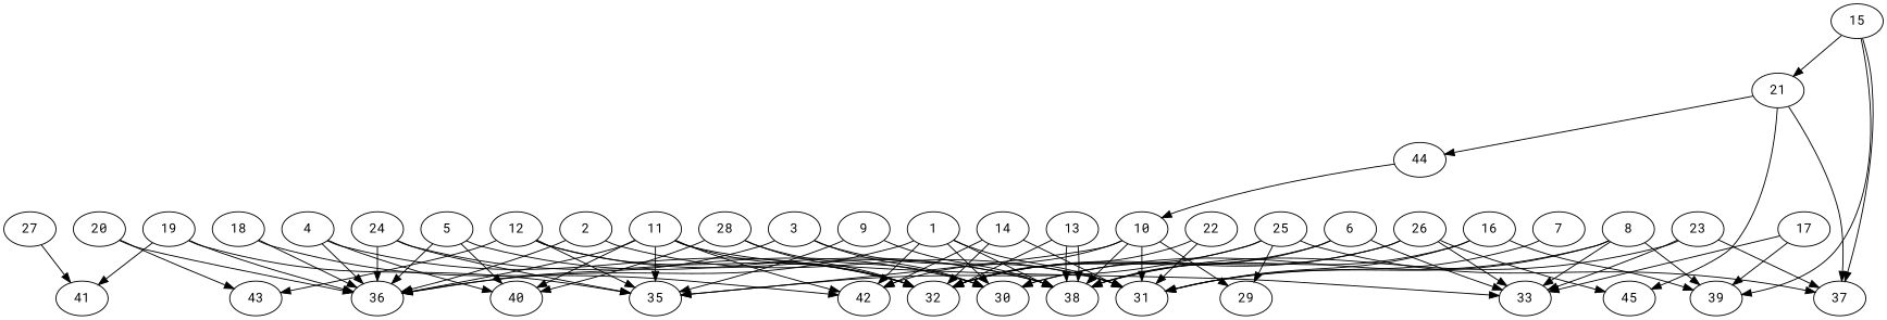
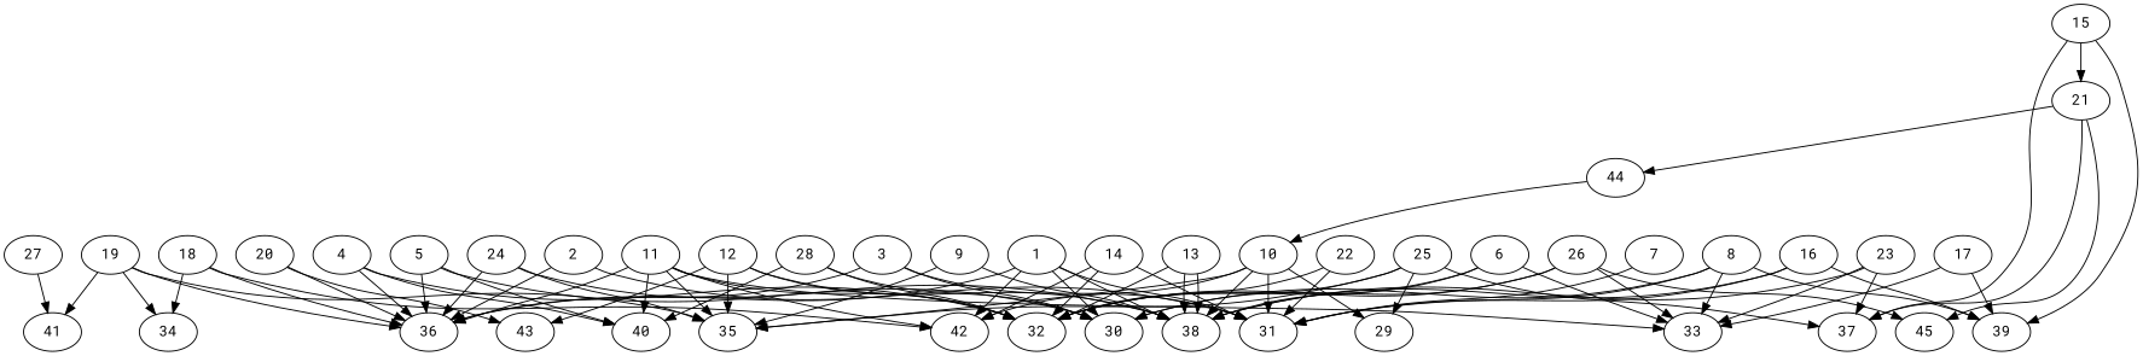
  digraph {
    fontname="Roboto Mono"
    node [alpha=0.04 fontname="Roboto Mono"]
    edge [fontname="Roboto Mono"]
    1 [alpha=0.18 expect_size=20227072]
    30 [alpha=0.14 expect_size=31003648]
    31 [alpha=0.15 expect_size=37302272]
    36 [alpha=0.09 expect_size=46407680]
    38 [expect_size=18755584]
    42 [alpha=0.14 expect_size=21189632]
    2 [alpha=0.01 expect_size=49274880]
    3 [alpha=0.18 expect_size=24702976]
    4 [alpha=0.02 expect_size=10162176]
    32 [alpha=0.07 expect_size=49991680]
    40 [alpha=0.16 expect_size=46166016]
    5 [expect_size=22934528]
    6 [alpha=0.10 expect_size=43027456]
    33 [alpha=0.11 expect_size=18732032]
    7 [alpha=0.16 expect_size=24243200]
    8 [expect_size=48544768]
    39 [alpha=0.18 expect_size=36225024]
    9 [alpha=0.17 expect_size=41058304]
    35 [alpha=0.09 expect_size=29227008]
    10 [alpha=0.02 expect_size=35670016]
    29 [expect_size=16110592]
    44 [alpha=0.01 expect_size=16645120]
    11 [alpha=0.07 expect_size=33245184]
    12 [alpha=0.12 expect_size=29599744]
    43 [alpha=0.14 expect_size=38631424]
    13 [alpha=0.03 expect_size=32112640]
    14 [alpha=0.02 expect_size=28524544]
    15 [alpha=0.00 expect_size=32951296]
    37 [alpha=0.15 expect_size=52312064]
    21 [alpha=0.05 expect_size=17110016]
    45 [alpha=0.19 expect_size=25698304]
    16 [alpha=0.15 expect_size=41711616]
    17 [alpha=0.03 expect_size=19244032]
    18 [alpha=0.17 expect_size=9950208]
+   34 [expect_size=10170368]
    19 [alpha=0.06 expect_size=20207616]
    41 [alpha=0.19 expect_size=31819776]
    20 [alpha=0.03 expect_size=12232704]
    22 [alpha=0.07 expect_size=34708480]
    23 [alpha=0.16 expect_size=16582656]
    24 [alpha=0.08 expect_size=23756800]
    25 [alpha=0.07 expect_size=27883520]
    26 [alpha=0.03 expect_size=28141568]
    27 [alpha=0.06 expect_size=15450112]
    28 [alpha=0.07 expect_size=22664192]
    1 -> 30
    1 -> 31
    1 -> 36
    1 -> 38
    1 -> 42
    2 -> 31
    2 -> 36
    3 -> 30
    3 -> 31
    3 -> 36
    4 -> 36
    4 -> 32
    4 -> 40
    5 -> 36
    5 -> 38
    5 -> 40
    6 -> 38
    6 -> 32
    6 -> 33
    7 -> 31
    8 -> 30
    8 -> 31
    8 -> 33
    8 -> 39
    9 -> 38
    9 -> 35
    10 -> 31
    10 -> 38
    10 -> 42
    10 -> 35
    10 -> 29
    44 -> 10
    11 -> 36
    11 -> 42
    11 -> 32
    11 -> 40
    11 -> 33
    11 -> 35
    12 -> 38
    12 -> 32
    12 -> 35
    12 -> 43
    13 -> 38
    13 -> 38
    13 -> 32
    14 -> 31
    14 -> 42
    14 -> 32
    15 -> 39
    15 -> 37
    15 -> 21
    21 -> 44
    21 -> 37
    21 -> 45
    16 -> 31
    16 -> 38
    16 -> 39
    17 -> 33
    17 -> 39
    18 -> 36
    18 -> 42
+   18 -> 34
    19 -> 36
    19 -> 35
+   19 -> 34
    19 -> 41
    20 -> 36
    20 -> 43
    22 -> 31
    22 -> 32
    23 -> 38
    23 -> 33
    23 -> 37
    24 -> 30
    24 -> 36
    24 -> 35
    25 -> 32
    25 -> 35
    25 -> 29
    25 -> 37
    26 -> 30
    26 -> 32
    26 -> 33
    26 -> 45
    27 -> 41
    28 -> 30
    28 -> 32
    28 -> 40
  }
